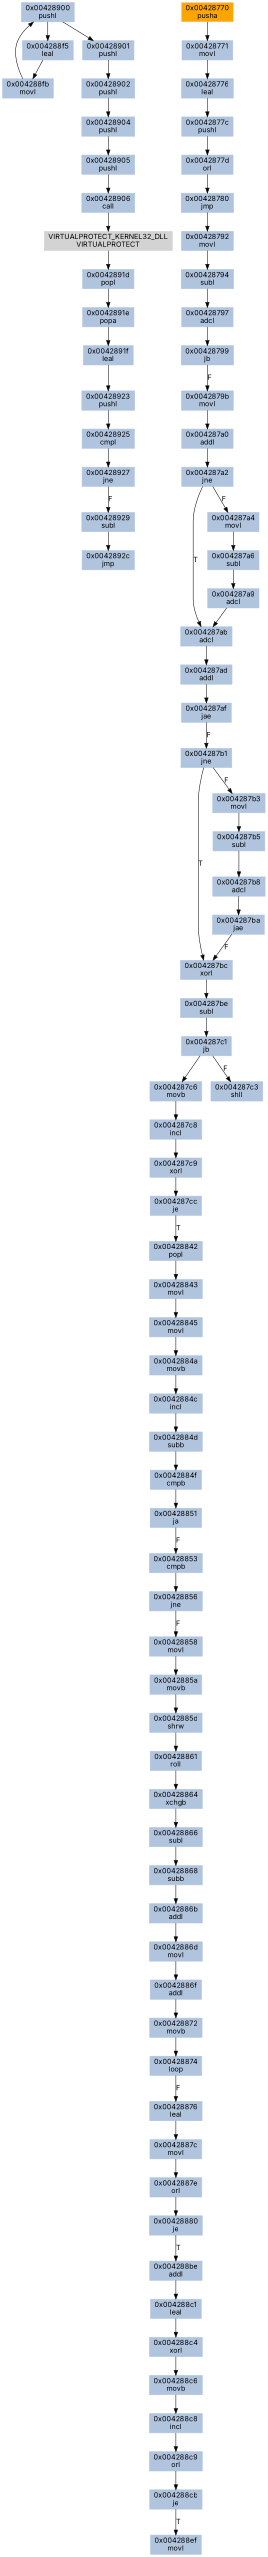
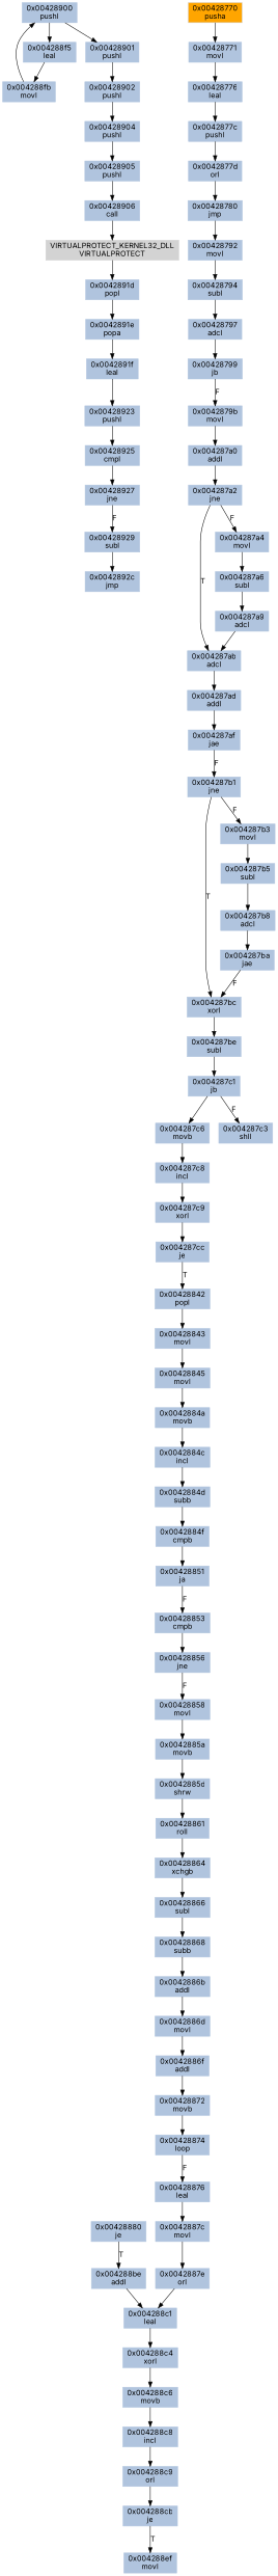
  strict digraph {
    fontname=Inter
    node [color=lightsteelblue fillcolor=lightsteelblue fontname=Inter shape=rectangle style=filled]
    edge [color="#000000" fontname=Inter]
    n1 [label="0x00428925\ncmpl"]
    n2 [label="0x00428927\njne"]
    n3 [label="0x00428929\nsubl"]
    n4 [label="0x0042892c\njmp"]
    n5 [label="0x00428923\npushl"]
    n6 [label="0x004287ad\naddl"]
    n7 [label="0x004287af\njae"]
    n8 [label="0x004287b1\njne"]
    n9 [label="0x004287bc\nxorl"]
    n10 [label="0x004287b3\nmovl"]
    n11 [label="0x00428864\nxchgb"]
    n12 [label="0x00428866\nsubl"]
    n13 [label="0x00428868\nsubb"]
    n14 [label="0x0042886b\naddl"]
    n15 [label="0x0042891d\npopl"]
    n16 [label="0x0042891e\npopa"]
    n17 [label="0x0042891f\nleal"]
    n18 [label="0x00428858\nmovl"]
    n19 [label="0x0042885a\nmovb"]
    n20 [label="0x0042885d\nshrw"]
    n21 [label="0x00428861\nroll"]
    n22 [label="0x004287a9\nadcl"]
    n23 [label="0x004287ab\nadcl"]
    n24 [color=lightgrey fillcolor=orange label="0x00428770\npusha"]
    n25 [label="0x00428771\nmovl"]
    n26 [label="0x00428776\nleal"]
    n27 [label="0x0042877c\npushl"]
    n28 [label="0x004287cc\nje"]
    n29 [label="0x00428842\npopl"]
    n30 [label="0x00428843\nmovl"]
    n31 [label="0x00428845\nmovl"]
    n32 [label="0x0042877d\norl"]
    n33 [label="0x00428780\njmp"]
    n34 [label="0x00428792\nmovl"]
    n35 [label="0x0042887e\norl"]
    n36 [label="0x00428880\nje"]
    n37 [label="0x004288be\naddl"]
    n38 [label="0x004288c1\nleal"]
    n39 [color=lightgrey fillcolor=lightgrey label="VIRTUALPROTECT_KERNEL32_DLL\nVIRTUALPROTECT"]
    n40 [label="0x00428874\nloop"]
    n41 [label="0x00428876\nleal"]
    n42 [label="0x0042887c\nmovl"]
    n43 [label="0x004288c9\norl"]
    n44 [label="0x004288cb\nje"]
    n45 [label="0x004288ef\nmovl"]
    n46 [label="0x004287a2\njne"]
    n47 [label="0x004287a4\nmovl"]
    n48 [label="0x004287a6\nsubl"]
    n49 [label="0x0042879b\nmovl"]
    n50 [label="0x004287a0\naddl"]
    n51 [label="0x00428902\npushl"]
    n52 [label="0x00428904\npushl"]
    n53 [label="0x00428905\npushl"]
    n54 [label="0x00428906\ncall"]
    n55 [label="0x004287c6\nmovb"]
    n56 [label="0x004287c8\nincl"]
    n57 [label="0x004287c9\nxorl"]
    n58 [label="0x00428797\nadcl"]
    n59 [label="0x00428799\njb"]
    n60 [label="0x00428794\nsubl"]
    n61 [label="0x004288f5\nleal"]
    n62 [label="0x004288fb\nmovl"]
    n63 [label="0x00428900\npushl"]
    n64 [label="0x0042886d\nmovl"]
    n65 [label="0x0042886f\naddl"]
    n66 [label="0x0042884a\nmovb"]
    n67 [label="0x00428872\nmovb"]
    n68 [label="0x0042884c\nincl"]
    n69 [label="0x0042884d\nsubb"]
    n70 [label="0x0042884f\ncmpb"]
    n71 [label="0x004288c4\nxorl"]
    n72 [label="0x004288c6\nmovb"]
    n73 [label="0x004288c8\nincl"]
    n74 [label="0x004287be\nsubl"]
    n75 [label="0x004287b5\nsubl"]
    n76 [label="0x00428851\nja"]
    n77 [label="0x00428853\ncmpb"]
    n78 [label="0x004287ba\njae"]
    n79 [label="0x004287c1\njb"]
    n80 [label="0x00428856\njne"]
    n81 [label="0x004287c3\nshll"]
    n82 [label="0x00428901\npushl"]
    n83 [label="0x004287b8\nadcl"]
    n1 -> n2
    n2 -> n3 [label=F]
    n3 -> n4
    n5 -> n1
    n6 -> n7
    n7 -> n8 [label=F]
    n8 -> n9 [label=T]
    n8 -> n10 [label=F]
    n9 -> n74
    n10 -> n75
    n11 -> n12
    n12 -> n13
    n13 -> n14
    n14 -> n64
    n15 -> n16
    n16 -> n17
    n17 -> n5
    n18 -> n19
    n19 -> n20
    n20 -> n21
    n21 -> n11
    n22 -> n23
    n23 -> n6
    n24 -> n25
    n25 -> n26
    n26 -> n27
    n27 -> n32
    n28 -> n29 [label=T]
    n29 -> n30
    n30 -> n31
    n31 -> n66
    n32 -> n33
    n33 -> n34
    n34 -> n60
-   n35 -> n36
+   n35 -> n38
    n36 -> n37 [label=T]
    n37 -> n38
    n38 -> n71
    n39 -> n15
    n40 -> n41 [label=F]
    n41 -> n42
    n42 -> n35
    n43 -> n44
    n44 -> n45 [label=T]
    n46 -> n23 [label=T]
    n46 -> n47 [label=F]
    n47 -> n48
    n48 -> n22
    n49 -> n50
    n50 -> n46
    n51 -> n52
    n52 -> n53
    n53 -> n54
    n54 -> n39
    n55 -> n56
    n56 -> n57
    n57 -> n28
    n58 -> n59
    n59 -> n49 [label=F]
    n60 -> n58
    n61 -> n62
    n62 -> n63
    n63 -> n61
    n63 -> n82
    n64 -> n65
    n65 -> n67
    n66 -> n68
    n67 -> n40
    n68 -> n69
    n69 -> n70
    n70 -> n76
    n71 -> n72
    n72 -> n73
    n73 -> n43
    n74 -> n79
    n75 -> n83
    n76 -> n77 [label=F]
    n77 -> n80
    n78 -> n9 [label=F]
    n79 -> n55
    n79 -> n81 [label=F]
    n80 -> n18 [label=F]
    n82 -> n51
    n83 -> n78
  }
